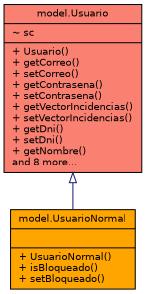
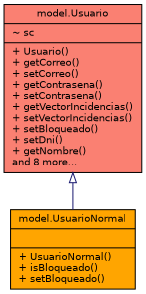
  digraph {
    node [color=black fontname=Helvetica fontsize=10 shape=record style=filled]
    n1 [fillcolor=orange fontcolor=black height=0.2 label="{model.UsuarioNormal\n||+ UsuarioNormal()\l+ isBloqueado()\l+ setBloqueado()\l}" width=0.4]
-   n2 [fillcolor=salmon height=0.2 label="{model.Usuario\n|~ sc\l|+ Usuario()\l+ getCorreo()\l+ setCorreo()\l+ getContrasena()\l+ setContrasena()\l+ getVectorIncidencias()\l+ setVectorIncidencias()\l+ getDni()\l+ setDni()\l+ getNombre()\land 8 more...\l}" width=0.4]
+   n2 [fillcolor=salmon height=0.2 label="{model.Usuario\n|~ sc\l|+ Usuario()\l+ getCorreo()\l+ setCorreo()\l+ getContrasena()\l+ setContrasena()\l+ getVectorIncidencias()\l+ setVectorIncidencias()\l+ setBloqueado()\l+ setDni()\l+ getNombre()\land 8 more...\l}" width=0.4]
    n2 -> n1 [arrowtail=onormal color=midnightblue dir=back fontname=Helvetica fontsize=10 labelfontname=Helvetica labelfontsize=10 style=solid]
  }
